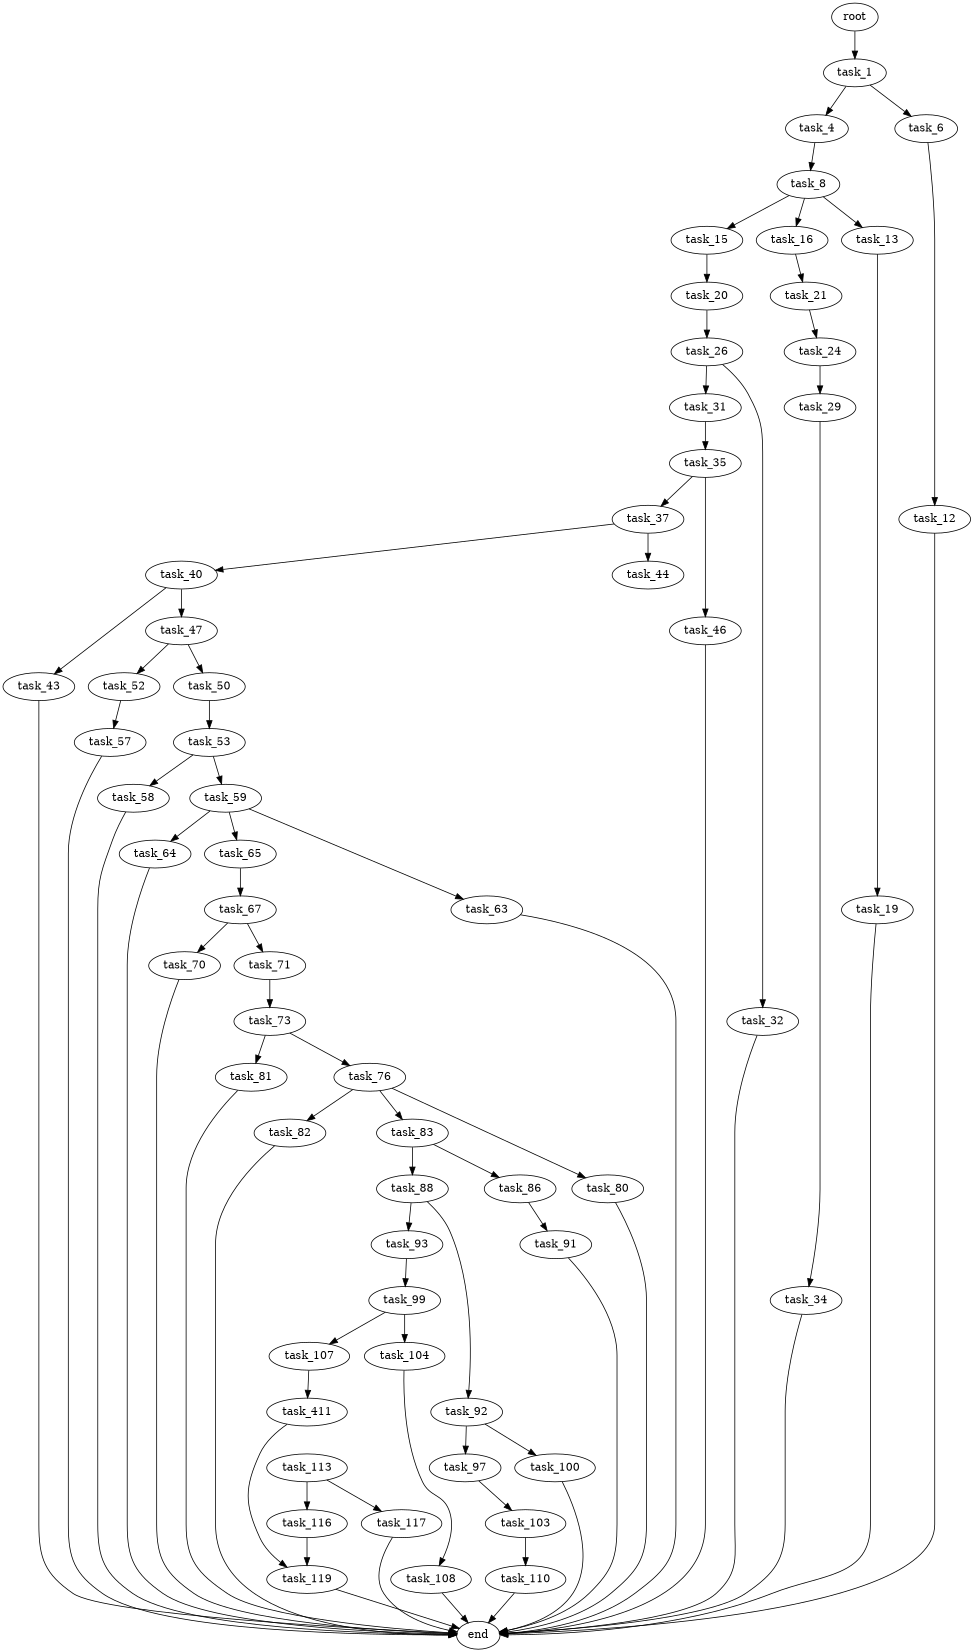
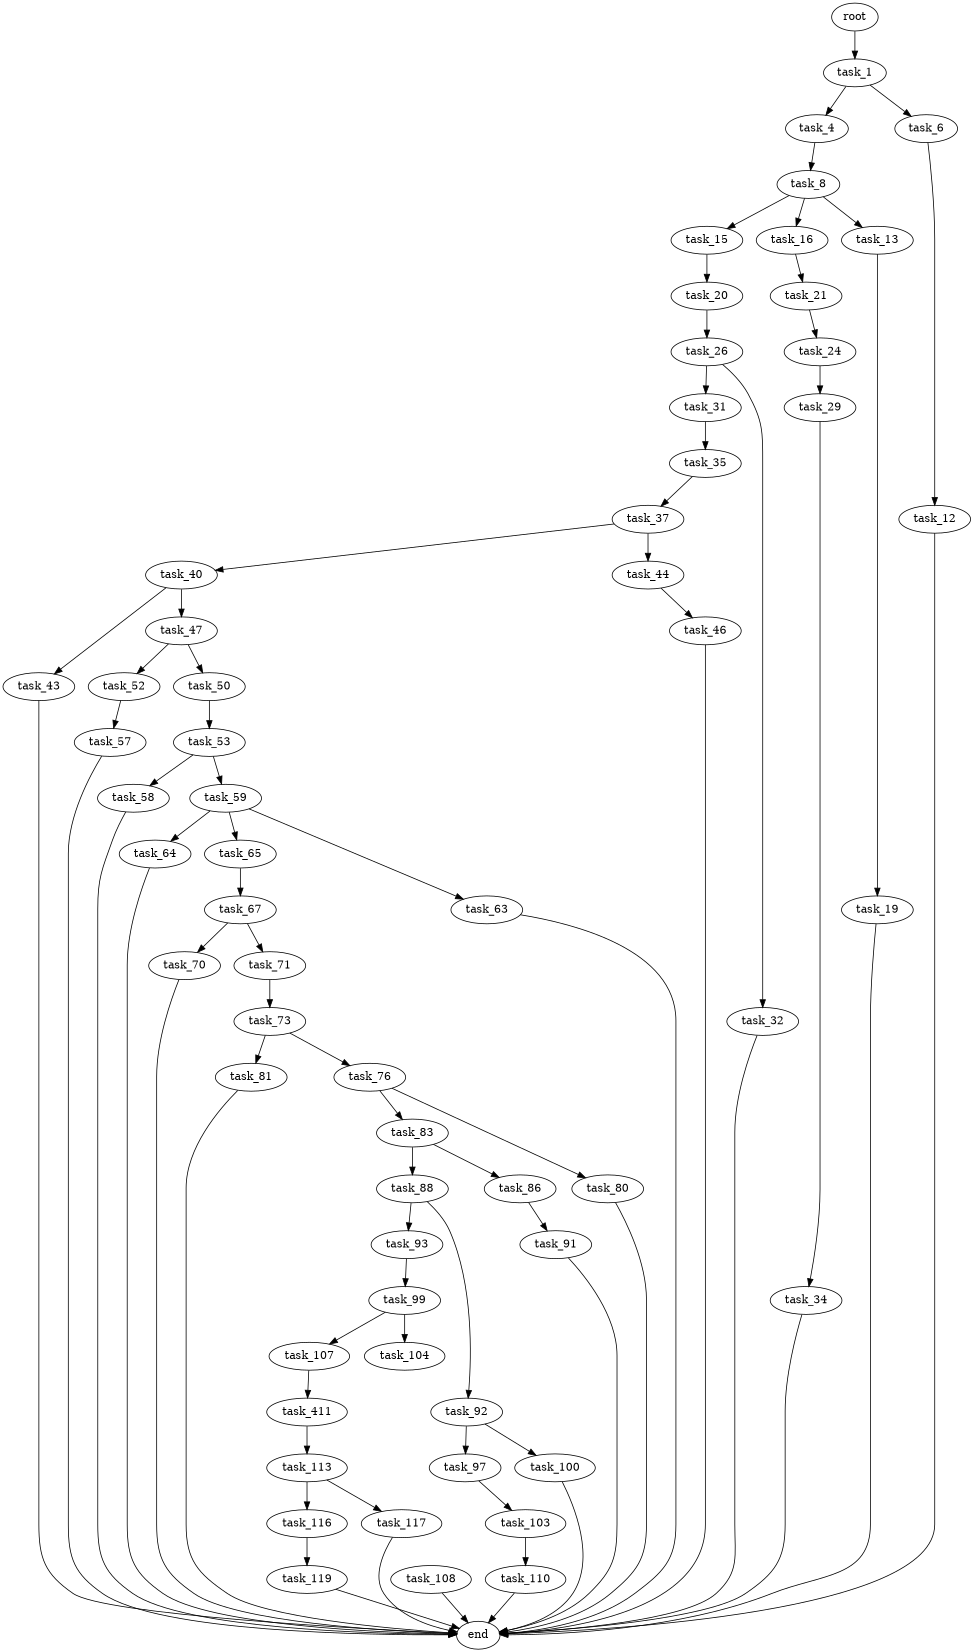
  digraph {
    root
    task_1
    task_4
    task_6
    task_8
    task_12
    task_13
    task_15
    task_16
    end
    task_19
    task_20
    task_21
    task_26
    task_24
    task_31
    task_32
    task_29
    task_34
    task_35
    task_37
    task_40
    task_44
    task_43
    task_47
    task_46
    task_50
    task_52
    task_53
    task_57
    task_58
    task_59
    task_63
    task_64
    task_65
    task_67
    task_70
    task_71
    task_73
    task_76
    task_81
    task_80
-   task_82
    task_83
    task_86
    task_88
    task_91
    task_92
    task_93
    task_97
    task_100
    task_99
    task_103
    task_104
    task_107
    task_110
    task_108
    n58 [label=task_411]
    task_113
    task_116
    task_117
    task_119
    root -> task_1
    task_1 -> task_4
    task_1 -> task_6
    task_4 -> task_8
    task_6 -> task_12
    task_8 -> task_13
    task_8 -> task_15
    task_8 -> task_16
    task_12 -> end
    task_13 -> task_19
    task_15 -> task_20
    task_16 -> task_21
    task_19 -> end
    task_20 -> task_26
    task_21 -> task_24
    task_26 -> task_31
    task_26 -> task_32
    task_24 -> task_29
    task_31 -> task_35
    task_32 -> end
    task_29 -> task_34
    task_34 -> end
    task_35 -> task_37
    task_37 -> task_40
    task_37 -> task_44
    task_40 -> task_43
    task_40 -> task_47
-   task_35 -> task_46
+   task_44 -> task_46
    task_43 -> end
    task_47 -> task_50
    task_47 -> task_52
    task_46 -> end
    task_50 -> task_53
    task_52 -> task_57
    task_53 -> task_58
    task_53 -> task_59
    task_57 -> end
    task_58 -> end
    task_59 -> task_63
    task_59 -> task_64
    task_59 -> task_65
    task_63 -> end
    task_64 -> end
    task_65 -> task_67
    task_67 -> task_70
    task_67 -> task_71
    task_70 -> end
    task_71 -> task_73
    task_73 -> task_76
    task_73 -> task_81
    task_76 -> task_80
-   task_76 -> task_82
    task_76 -> task_83
    task_81 -> end
    task_80 -> end
-   task_82 -> end
    task_83 -> task_86
    task_83 -> task_88
    task_86 -> task_91
    task_88 -> task_92
    task_88 -> task_93
    task_91 -> end
    task_92 -> task_97
    task_92 -> task_100
    task_93 -> task_99
    task_97 -> task_103
    task_100 -> end
    task_99 -> task_104
    task_99 -> task_107
    task_103 -> task_110
-   task_104 -> task_108
    task_107 -> n58
    task_110 -> end
    task_108 -> end
-   n58 -> task_119
+   n58 -> task_113
    task_113 -> task_116
    task_113 -> task_117
    task_116 -> task_119
    task_117 -> end
    task_119 -> end
  }
